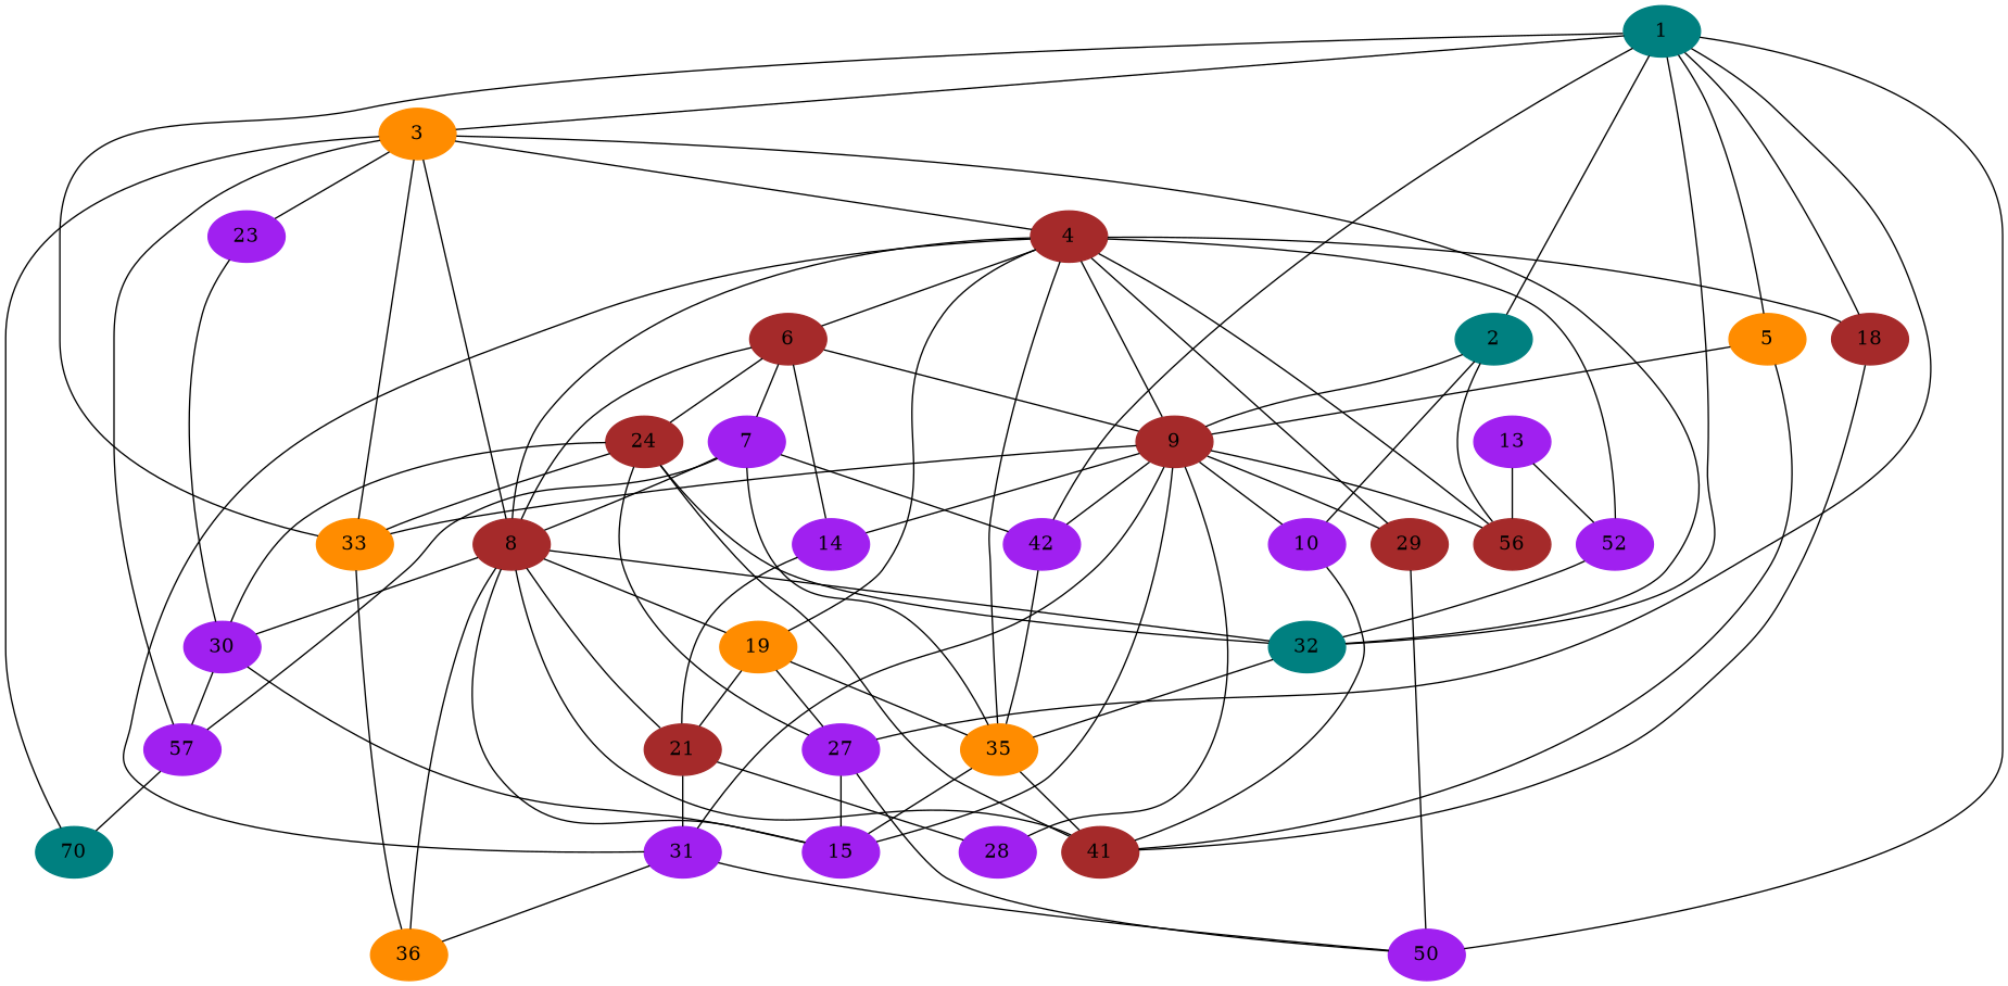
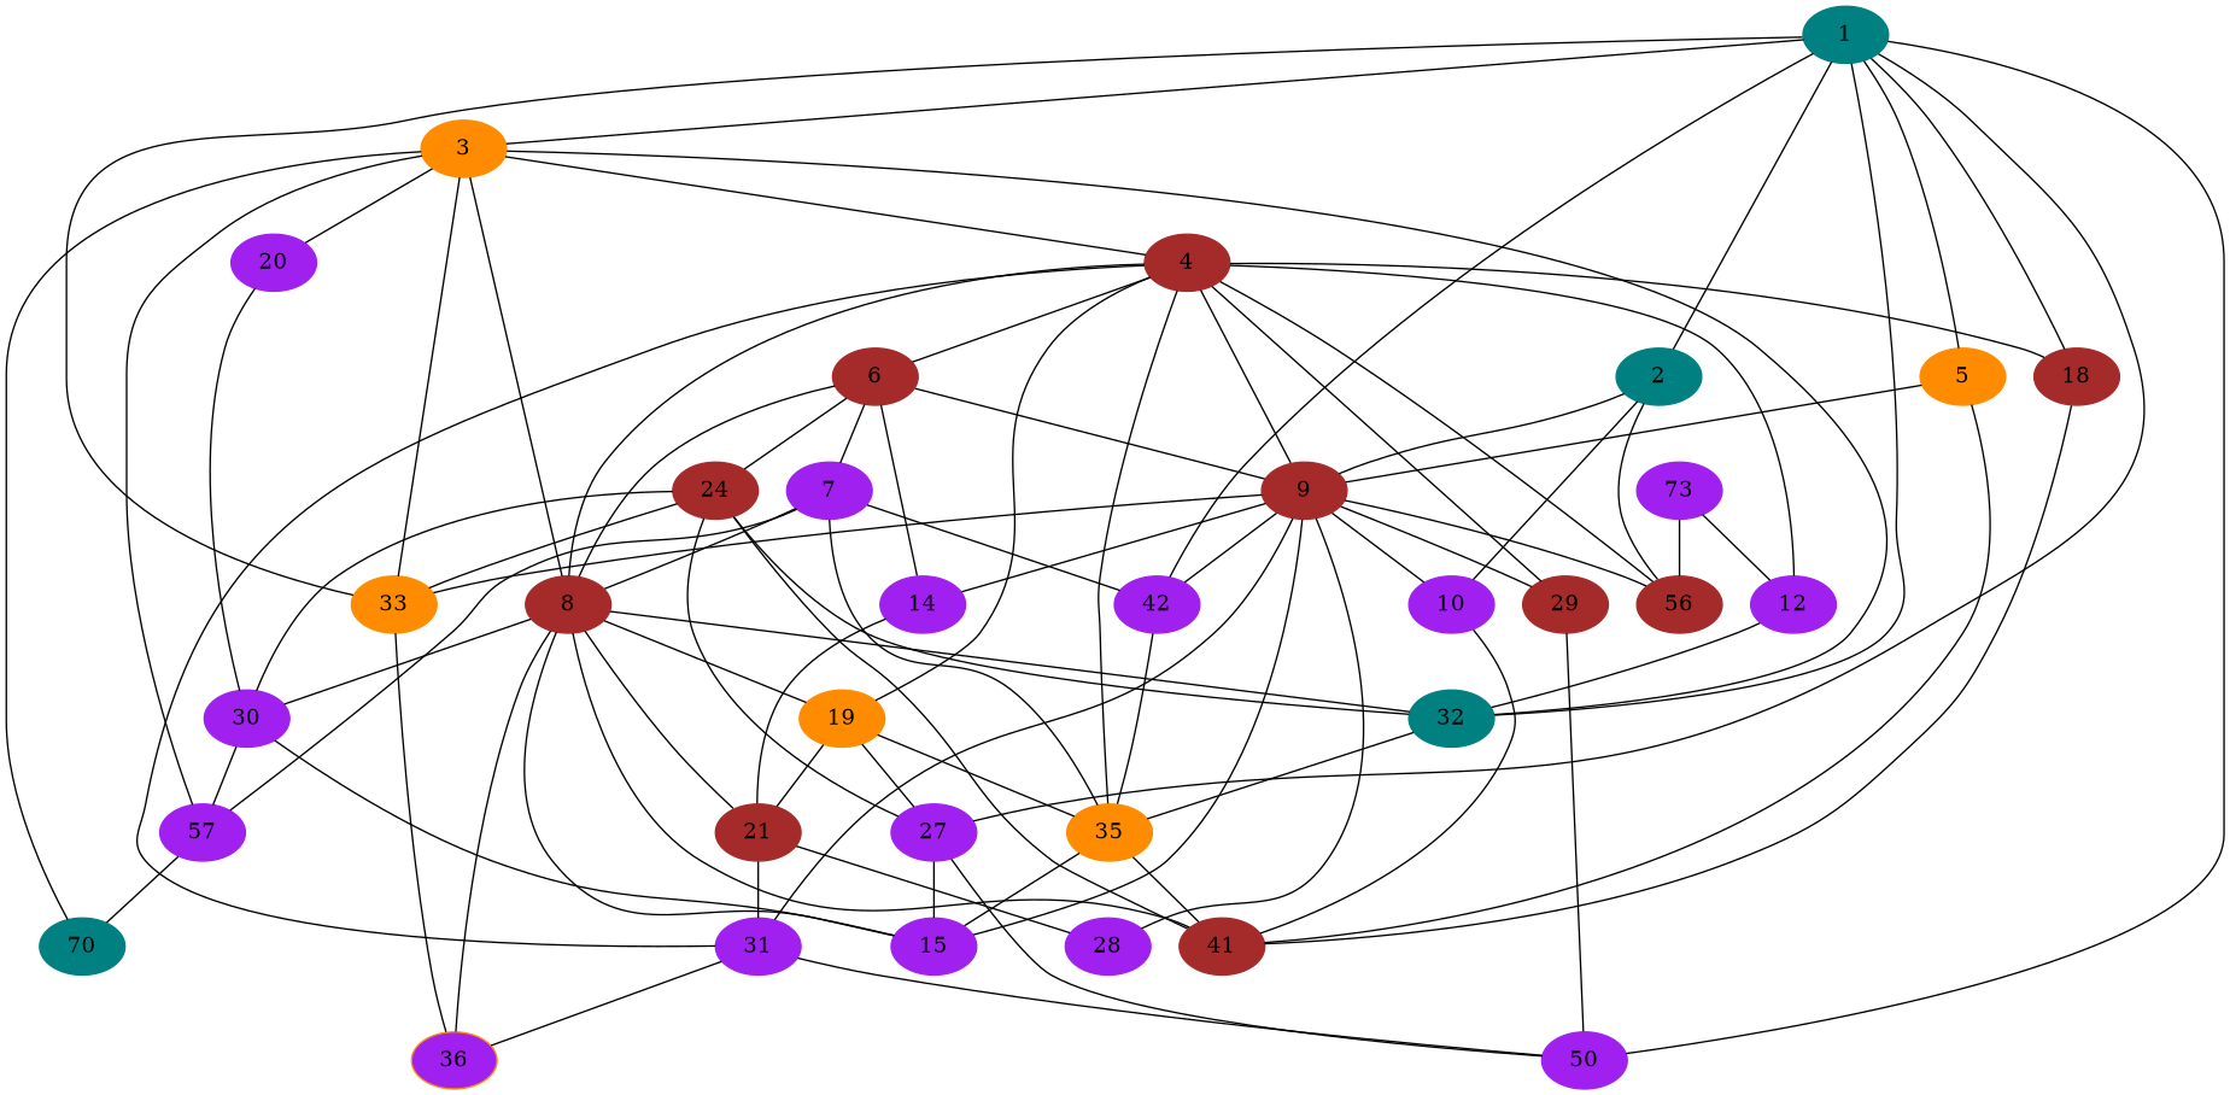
  graph {
    node [color=purple style=filled]
    1 [color=teal super="+54+23+15"]
    2 [color=teal]
    3 [color=darkorange super="+17+22"]
    5 [color=darkorange]
    18 [color=brown]
    27 [super="+64+38"]
    32 [color=teal super="+69+59"]
    33 [color=darkorange super="+53"]
    42
    n10 [label=50 super="+65"]
    9 [color=brown super="+66+61"]
    10
    56 [color=brown]
    4 [color=brown super="+44+11"]
    8 [color=brown super="+16+40+39"]
-   20 [super="+26" label=23]
+   20 [super="+26"]
    57
    70 [color=teal]
    41 [color=brown super="+49+63"]
    n20 [label=15 super="+46"]
    35 [color=darkorange super="+47"]
-   36 [color=darkorange]
+   36 [color=darkorange fillcolor=purple]
    29 [color=brown]
    31 [super="+37"]
    14
    28
    6 [color=brown super="+52"]
-   12 [label=52]
+   12
    19 [color=darkorange]
    30 [super="+34"]
    21 [color=brown super="+67+43"]
    7 [super="+25"]
    24 [color=brown super="+60"]
-   13
+   13 [label=73]
    1 -- 2
    1 -- 3 [weight=2]
    1 -- 5
    1 -- 18
    1 -- 27
    1 -- 32
    1 -- 33
    1 -- 42
    1 -- n10
    2 -- 9
    2 -- 10
    2 -- 56
    3 -- 32
    3 -- 33 [weight=2]
    3 -- 4
    3 -- 8
    3 -- 20
    3 -- 57
    3 -- 70
    5 -- 9
    5 -- 41
    18 -- 41
    27 -- n10
    27 -- n20
    32 -- 35
    33 -- 36
    42 -- 35 [weight=2]
    9 -- 33
    9 -- 42
    9 -- 10
    9 -- 56
    9 -- n20
    9 -- 29
    9 -- 31
    9 -- 14
    9 -- 28
    10 -- 41
    4 -- 18
    4 -- 9
    4 -- 56
    4 -- 8
    4 -- 35
    4 -- 29 [weight=2]
    4 -- 31
    4 -- 6
    4 -- 12
    4 -- 19
    8 -- 32 [weight=2]
    8 -- 41 [weight=2]
    8 -- n20
    8 -- 36
    8 -- 19
    8 -- 30 [weight=2]
    8 -- 21
    20 -- 30
    57 -- 70
    35 -- 41
    35 -- n20 [weight=2]
    29 -- n10
    31 -- n10
    31 -- 36
    14 -- 21
    6 -- 9
    6 -- 8
    6 -- 14
    6 -- 7
    6 -- 24
    12 -- 32
    19 -- 27
    19 -- 35
    19 -- 21
    30 -- 57
    30 -- n20
    21 -- 31
    21 -- 28
    7 -- 42 [weight=2]
    7 -- 8 [weight=2]
    7 -- 57
    7 -- 35
    24 -- 27
    24 -- 32
    24 -- 33
    24 -- 41
    24 -- 30
    13 -- 56
    13 -- 12
  }
